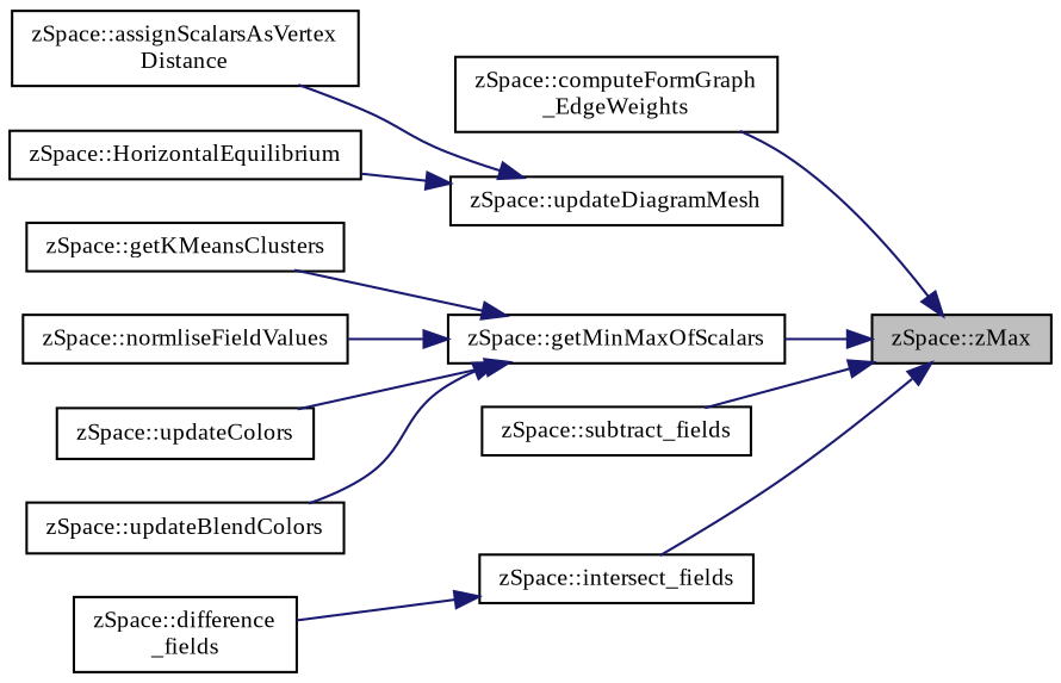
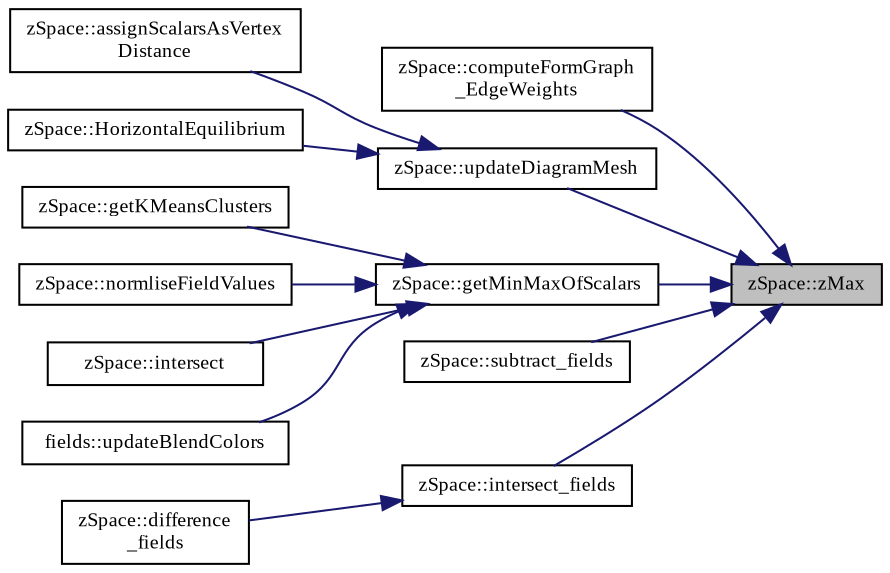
  digraph {
    fontname="Liberation Serif"
    rankdir=RL
    node [color=black fillcolor=white fontname="Liberation Serif" fontsize=10 shape=record style=filled]
    edge [color=midnightblue dir=back fontname="Liberation Serif" fontsize=10 labelfontname=Helvetica labelfontsize=10 style=solid]
    n1 [fillcolor=grey75 fontcolor=black height=0.2 label="zSpace::zMax" width=0.4]
    n2 [height=0.2 label="zSpace::computeFormGraph\l_EdgeWeights" width=0.4]
    n3 [height=0.2 label="zSpace::updateDiagramMesh" width=0.4]
    n4 [height=0.2 label="zSpace::getMinMaxOfScalars" width=0.4]
    n5 [height=0.2 label="zSpace::subtract_fields" width=0.4]
    n6 [height=0.2 label="zSpace::intersect_fields" width=0.4]
    n7 [height=0.2 label="zSpace::getKMeansClusters" width=0.4]
    n8 [height=0.2 label="zSpace::assignScalarsAsVertex\lDistance" width=0.4]
    n9 [height=0.2 label="zSpace::HorizontalEquilibrium" width=0.4]
    n10 [height=0.2 label="zSpace::normliseFieldValues" width=0.4]
-   n11 [height=0.2 label="zSpace::updateColors" width=0.4]
-   n12 [height=0.2 label="zSpace::updateBlendColors" width=0.4]
+   n11 [height=0.2 label="zSpace::intersect" width=0.4]
+   n12 [height=0.2 label="fields::updateBlendColors" width=0.4]
    n13 [height=0.2 label="zSpace::difference\l_fields" width=0.4]
    n1 -> n2
+   n1 -> n3
    n1 -> n4
    n1 -> n5
    n1 -> n6
    n3 -> n8
    n3 -> n9
    n4 -> n7
    n4 -> n10
    n4 -> n11
    n4 -> n12
    n6 -> n13
  }
